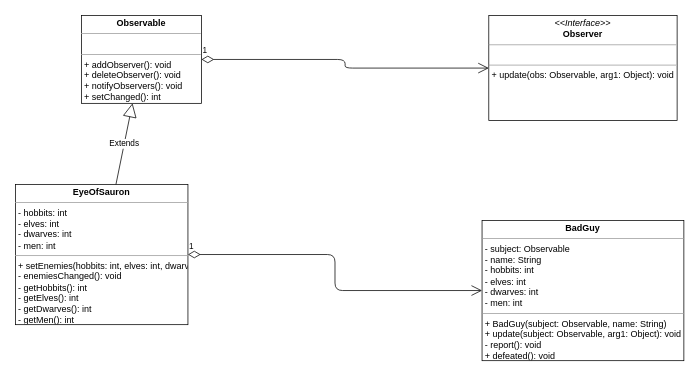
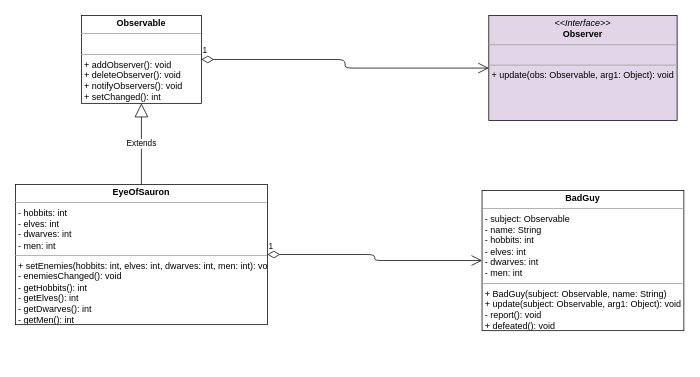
  <mxCell id="0" />
  <mxCell id="1" parent="0" />
  <mxCell id="2" value="&lt;p style=&quot;margin: 0px ; margin-top: 4px ; text-align: center&quot;&gt;&lt;b&gt;Observable&lt;/b&gt;&lt;/p&gt;&lt;hr size=&quot;1&quot;&gt;&lt;p style=&quot;margin: 0px ; margin-left: 4px&quot;&gt;&lt;br&gt;&lt;/p&gt;&lt;hr size=&quot;1&quot;&gt;&lt;p style=&quot;margin: 0px ; margin-left: 4px&quot;&gt;+ addObserver(): void&lt;/p&gt;&lt;p style=&quot;margin: 0px ; margin-left: 4px&quot;&gt;+ deleteObserver(): void&lt;/p&gt;&lt;p style=&quot;margin: 0px ; margin-left: 4px&quot;&gt;+ notifyObservers(): void&lt;/p&gt;&lt;p style=&quot;margin: 0px ; margin-left: 4px&quot;&gt;+ setChanged(): int&lt;/p&gt;" style="verticalAlign=top;align=left;overflow=fill;fontSize=12;fontFamily=Helvetica;html=1;" vertex="1" parent="1"><mxGeometry x="108" y="20" width="160" height="117" as="geometry" /></mxCell>
- <mxCell id="3" value="&lt;p style=&quot;margin: 0px ; margin-top: 4px ; text-align: center&quot;&gt;&lt;b&gt;EyeOfSauron&lt;/b&gt;&lt;/p&gt;&lt;hr size=&quot;1&quot;&gt;&lt;p style=&quot;margin: 0px ; margin-left: 4px&quot;&gt;- hobbits: int&lt;/p&gt;&lt;p style=&quot;margin: 0px ; margin-left: 4px&quot;&gt;- elves: int&lt;/p&gt;&lt;p style=&quot;margin: 0px ; margin-left: 4px&quot;&gt;- dwarves: int&lt;/p&gt;&lt;p style=&quot;margin: 0px ; margin-left: 4px&quot;&gt;- men: int&lt;/p&gt;&lt;hr size=&quot;1&quot;&gt;&lt;p style=&quot;margin: 0px ; margin-left: 4px&quot;&gt;+ setEnemies(hobbits: int, elves: int, dwarves: int, men: int): void&lt;/p&gt;&lt;p style=&quot;margin: 0px ; margin-left: 4px&quot;&gt;- enemiesChanged(): void&lt;/p&gt;&lt;p style=&quot;margin: 0px ; margin-left: 4px&quot;&gt;- getHobbits(): int&lt;/p&gt;&lt;p style=&quot;margin: 0px ; margin-left: 4px&quot;&gt;- getElves(): int&lt;/p&gt;&lt;p style=&quot;margin: 0px ; margin-left: 4px&quot;&gt;- getDwarves(): int&lt;/p&gt;&lt;p style=&quot;margin: 0px ; margin-left: 4px&quot;&gt;- getMen(): int&lt;/p&gt;" style="verticalAlign=top;align=left;overflow=fill;fontSize=12;fontFamily=Helvetica;html=1;" vertex="1" parent="1"><mxGeometry x="20" y="245" width="230" height="187" as="geometry" /></mxCell>
+ <mxCell id="3" value="&lt;p style=&quot;margin: 0px ; margin-top: 4px ; text-align: center&quot;&gt;&lt;b&gt;EyeOfSauron&lt;/b&gt;&lt;/p&gt;&lt;hr size=&quot;1&quot;&gt;&lt;p style=&quot;margin: 0px ; margin-left: 4px&quot;&gt;- hobbits: int&lt;/p&gt;&lt;p style=&quot;margin: 0px ; margin-left: 4px&quot;&gt;- elves: int&lt;/p&gt;&lt;p style=&quot;margin: 0px ; margin-left: 4px&quot;&gt;- dwarves: int&lt;/p&gt;&lt;p style=&quot;margin: 0px ; margin-left: 4px&quot;&gt;- men: int&lt;/p&gt;&lt;hr size=&quot;1&quot;&gt;&lt;p style=&quot;margin: 0px ; margin-left: 4px&quot;&gt;+ setEnemies(hobbits: int, elves: int, dwarves: int, men: int): void&lt;/p&gt;&lt;p style=&quot;margin: 0px ; margin-left: 4px&quot;&gt;- enemiesChanged(): void&lt;/p&gt;&lt;p style=&quot;margin: 0px ; margin-left: 4px&quot;&gt;- getHobbits(): int&lt;/p&gt;&lt;p style=&quot;margin: 0px ; margin-left: 4px&quot;&gt;- getElves(): int&lt;/p&gt;&lt;p style=&quot;margin: 0px ; margin-left: 4px&quot;&gt;- getDwarves(): int&lt;/p&gt;&lt;p style=&quot;margin: 0px ; margin-left: 4px&quot;&gt;- getMen(): int&lt;/p&gt;" style="verticalAlign=top;align=left;overflow=fill;fontSize=12;fontFamily=Helvetica;html=1;" vertex="1" parent="1"><mxGeometry x="20" y="245" width="336" height="187" as="geometry" /></mxCell>
  <mxCell id="4" value="Extends" style="endArrow=block;endSize=16;endFill=0;html=1;" edge="1" parent="1" source="3" target="2"><mxGeometry width="160" relative="1" as="geometry"><mxPoint x="360" y="185" as="sourcePoint" /><mxPoint x="520" y="185" as="targetPoint" /></mxGeometry></mxCell>
- <mxCell id="5" value="&lt;p style=&quot;margin: 0px ; margin-top: 4px ; text-align: center&quot;&gt;&lt;i&gt;&amp;lt;&amp;lt;Interface&amp;gt;&amp;gt;&lt;/i&gt;&lt;br&gt;&lt;b&gt;Observer&lt;/b&gt;&lt;/p&gt;&lt;hr size=&quot;1&quot;&gt;&lt;p style=&quot;margin: 0px ; margin-left: 4px&quot;&gt;&lt;br&gt;&lt;/p&gt;&lt;hr size=&quot;1&quot;&gt;&lt;p style=&quot;margin: 0px ; margin-left: 4px&quot;&gt;+ update(obs: Observable, arg1: Object): void&lt;/p&gt;" style="verticalAlign=top;align=left;overflow=fill;fontSize=12;fontFamily=Helvetica;html=1;" vertex="1" parent="1"><mxGeometry x="651" y="20" width="251" height="140" as="geometry" /></mxCell>
- <mxCell id="6" value="&lt;p style=&quot;margin: 0px ; margin-top: 4px ; text-align: center&quot;&gt;&lt;b&gt;BadGuy&lt;/b&gt;&lt;/p&gt;&lt;hr size=&quot;1&quot;&gt;&lt;p style=&quot;margin: 0px ; margin-left: 4px&quot;&gt;- subject: Observable&lt;/p&gt;&lt;p style=&quot;margin: 0px ; margin-left: 4px&quot;&gt;- name: String&lt;/p&gt;&lt;p style=&quot;margin: 0px ; margin-left: 4px&quot;&gt;- hobbits: int&lt;/p&gt;&lt;p style=&quot;margin: 0px ; margin-left: 4px&quot;&gt;- elves: int&lt;/p&gt;&lt;p style=&quot;margin: 0px ; margin-left: 4px&quot;&gt;- dwarves: int&lt;/p&gt;&lt;p style=&quot;margin: 0px ; margin-left: 4px&quot;&gt;- men: int&lt;/p&gt;&lt;hr size=&quot;1&quot;&gt;&lt;p style=&quot;margin: 0px ; margin-left: 4px&quot;&gt;+ BadGuy(subject: Observable, name: String)&lt;/p&gt;&lt;p style=&quot;margin: 0px ; margin-left: 4px&quot;&gt;+ update(subject: Observable, arg1: Object): void&lt;/p&gt;&lt;p style=&quot;margin: 0px ; margin-left: 4px&quot;&gt;- report(): void&lt;/p&gt;&lt;p style=&quot;margin: 0px ; margin-left: 4px&quot;&gt;+ defeated(): void&lt;/p&gt;" style="verticalAlign=top;align=left;overflow=fill;fontSize=12;fontFamily=Helvetica;html=1;" vertex="1" parent="1"><mxGeometry x="642" y="293" width="269" height="187" as="geometry" /></mxCell>
+ <mxCell id="5" value="&lt;p style=&quot;margin: 0px ; margin-top: 4px ; text-align: center&quot;&gt;&lt;i&gt;&amp;lt;&amp;lt;Interface&amp;gt;&amp;gt;&lt;/i&gt;&lt;br&gt;&lt;b&gt;Observer&lt;/b&gt;&lt;/p&gt;&lt;hr size=&quot;1&quot;&gt;&lt;p style=&quot;margin: 0px ; margin-left: 4px&quot;&gt;&lt;br&gt;&lt;/p&gt;&lt;hr size=&quot;1&quot;&gt;&lt;p style=&quot;margin: 0px ; margin-left: 4px&quot;&gt;+ update(obs: Observable, arg1: Object): void&lt;/p&gt;" style="verticalAlign=top;align=left;overflow=fill;fontSize=12;fontFamily=Helvetica;html=1;fillColor=#e1d5e7;" vertex="1" parent="1"><mxGeometry x="651" y="20" width="251" height="140" as="geometry" /></mxCell>
+ <mxCell id="6" value="&lt;p style=&quot;margin: 0px ; margin-top: 4px ; text-align: center&quot;&gt;&lt;b&gt;BadGuy&lt;/b&gt;&lt;/p&gt;&lt;hr size=&quot;1&quot;&gt;&lt;p style=&quot;margin: 0px ; margin-left: 4px&quot;&gt;- subject: Observable&lt;/p&gt;&lt;p style=&quot;margin: 0px ; margin-left: 4px&quot;&gt;- name: String&lt;/p&gt;&lt;p style=&quot;margin: 0px ; margin-left: 4px&quot;&gt;- hobbits: int&lt;/p&gt;&lt;p style=&quot;margin: 0px ; margin-left: 4px&quot;&gt;- elves: int&lt;/p&gt;&lt;p style=&quot;margin: 0px ; margin-left: 4px&quot;&gt;- dwarves: int&lt;/p&gt;&lt;p style=&quot;margin: 0px ; margin-left: 4px&quot;&gt;- men: int&lt;/p&gt;&lt;hr size=&quot;1&quot;&gt;&lt;p style=&quot;margin: 0px ; margin-left: 4px&quot;&gt;+ BadGuy(subject: Observable, name: String)&lt;/p&gt;&lt;p style=&quot;margin: 0px ; margin-left: 4px&quot;&gt;+ update(subject: Observable, arg1: Object): void&lt;/p&gt;&lt;p style=&quot;margin: 0px ; margin-left: 4px&quot;&gt;- report(): void&lt;/p&gt;&lt;p style=&quot;margin: 0px ; margin-left: 4px&quot;&gt;+ defeated(): void&lt;/p&gt;" style="verticalAlign=top;align=left;overflow=fill;fontSize=12;fontFamily=Helvetica;html=1;" vertex="1" parent="1"><mxGeometry x="642" y="253" width="269" height="187" as="geometry" /></mxCell>
  <mxCell id="7" value="1" style="endArrow=open;html=1;endSize=12;startArrow=diamondThin;startSize=14;startFill=0;edgeStyle=orthogonalEdgeStyle;align=left;verticalAlign=bottom;" edge="1" parent="1" source="2" target="5"><mxGeometry x="-1" y="3" relative="1" as="geometry"><mxPoint x="388" y="96" as="sourcePoint" /><mxPoint x="548" y="96" as="targetPoint" /></mxGeometry></mxCell>
  <mxCell id="8" value="1" style="endArrow=open;html=1;endSize=12;startArrow=diamondThin;startSize=14;startFill=0;edgeStyle=orthogonalEdgeStyle;align=left;verticalAlign=bottom;" edge="1" parent="1" source="3" target="6"><mxGeometry x="-1" y="3" relative="1" as="geometry"><mxPoint x="504" y="267" as="sourcePoint" /><mxPoint x="664" y="267" as="targetPoint" /></mxGeometry></mxCell>
